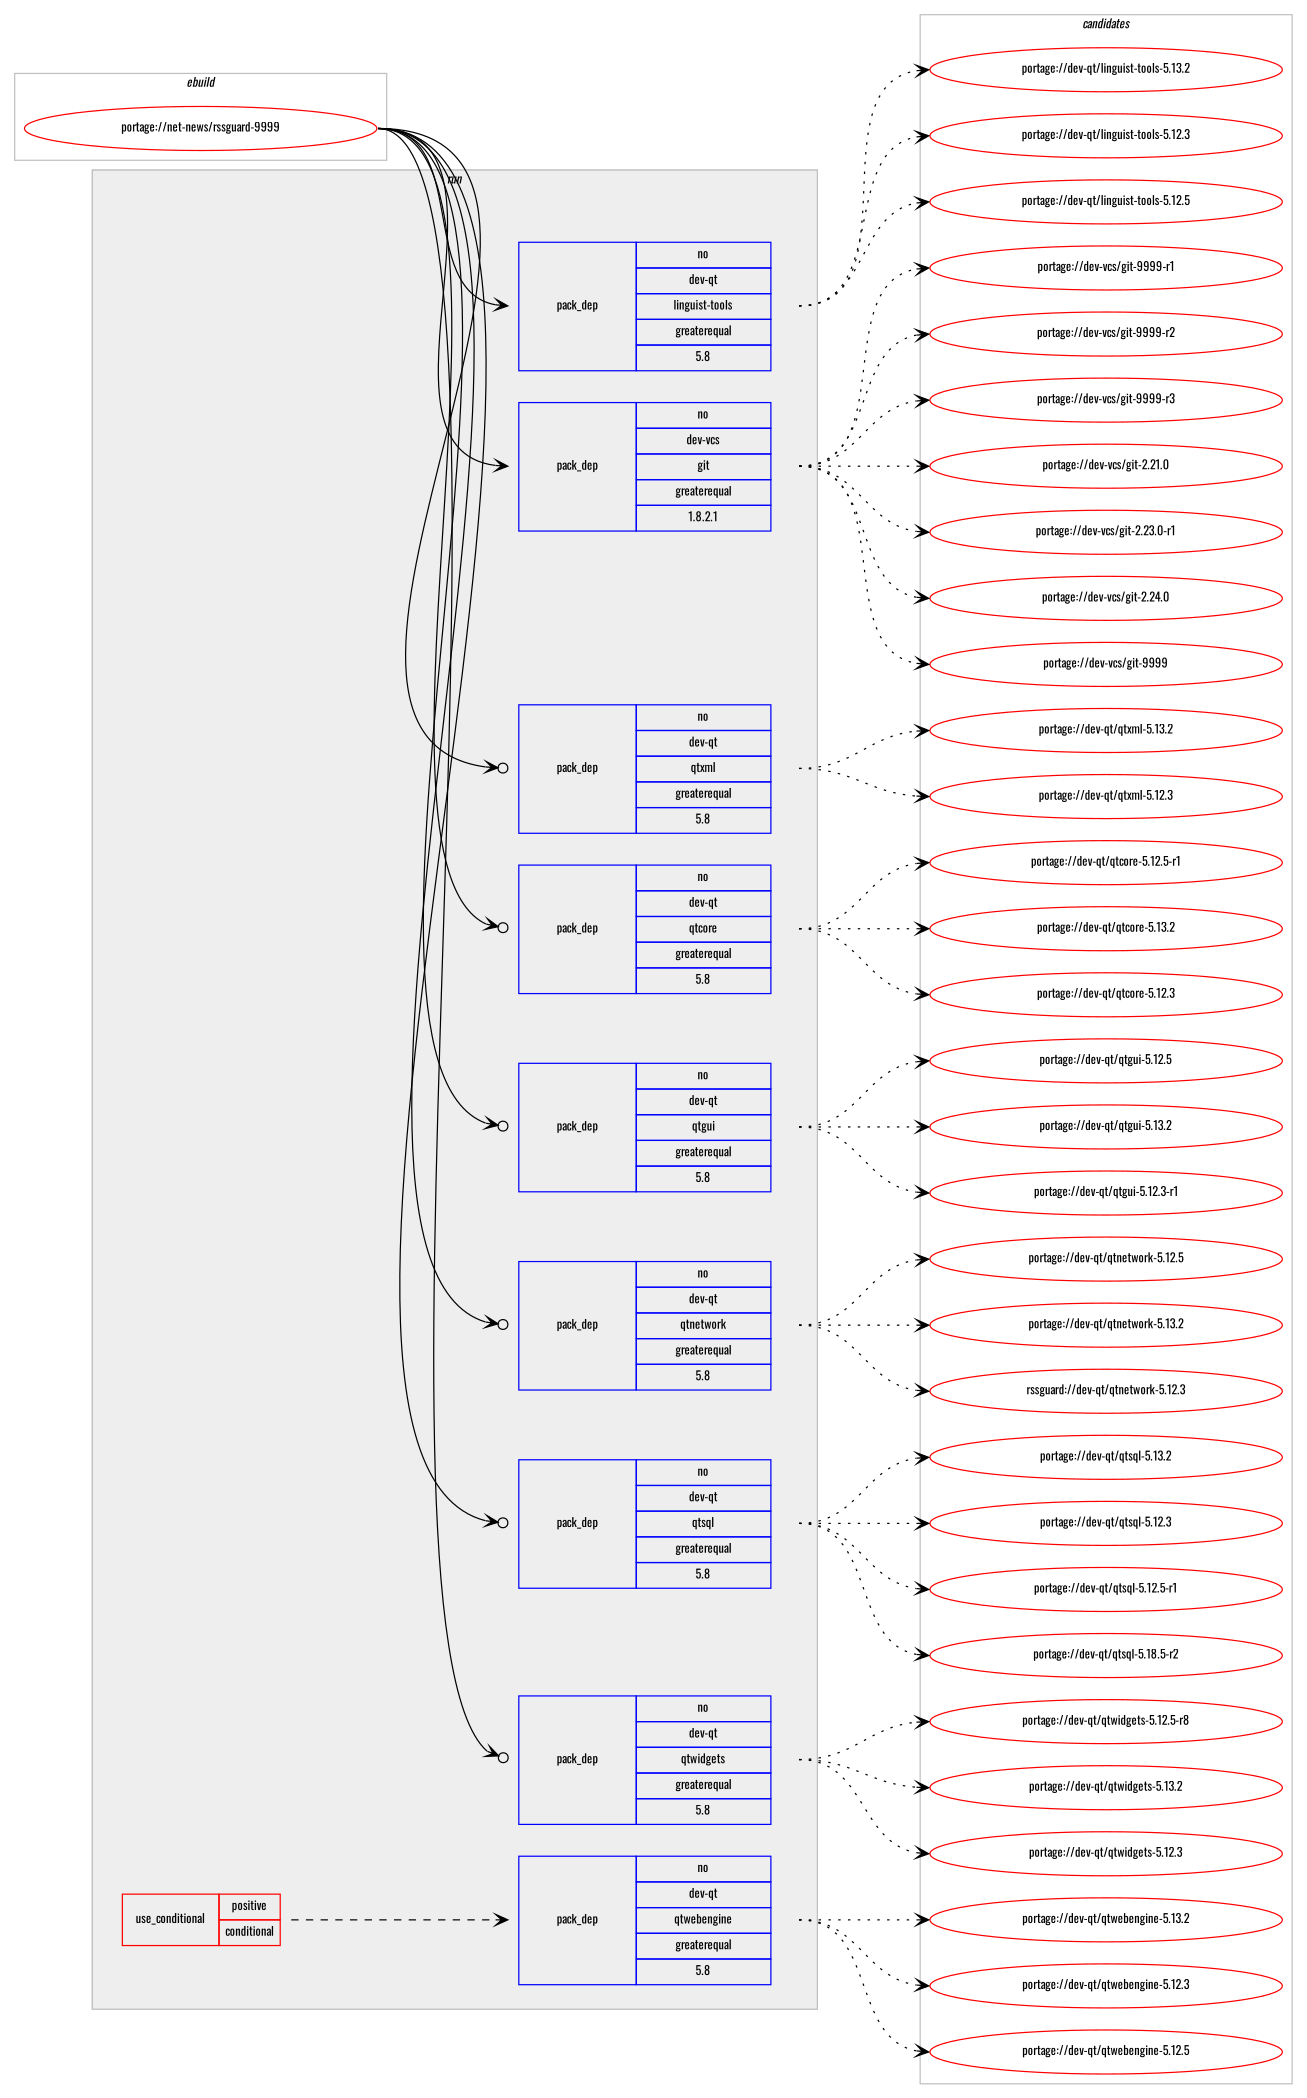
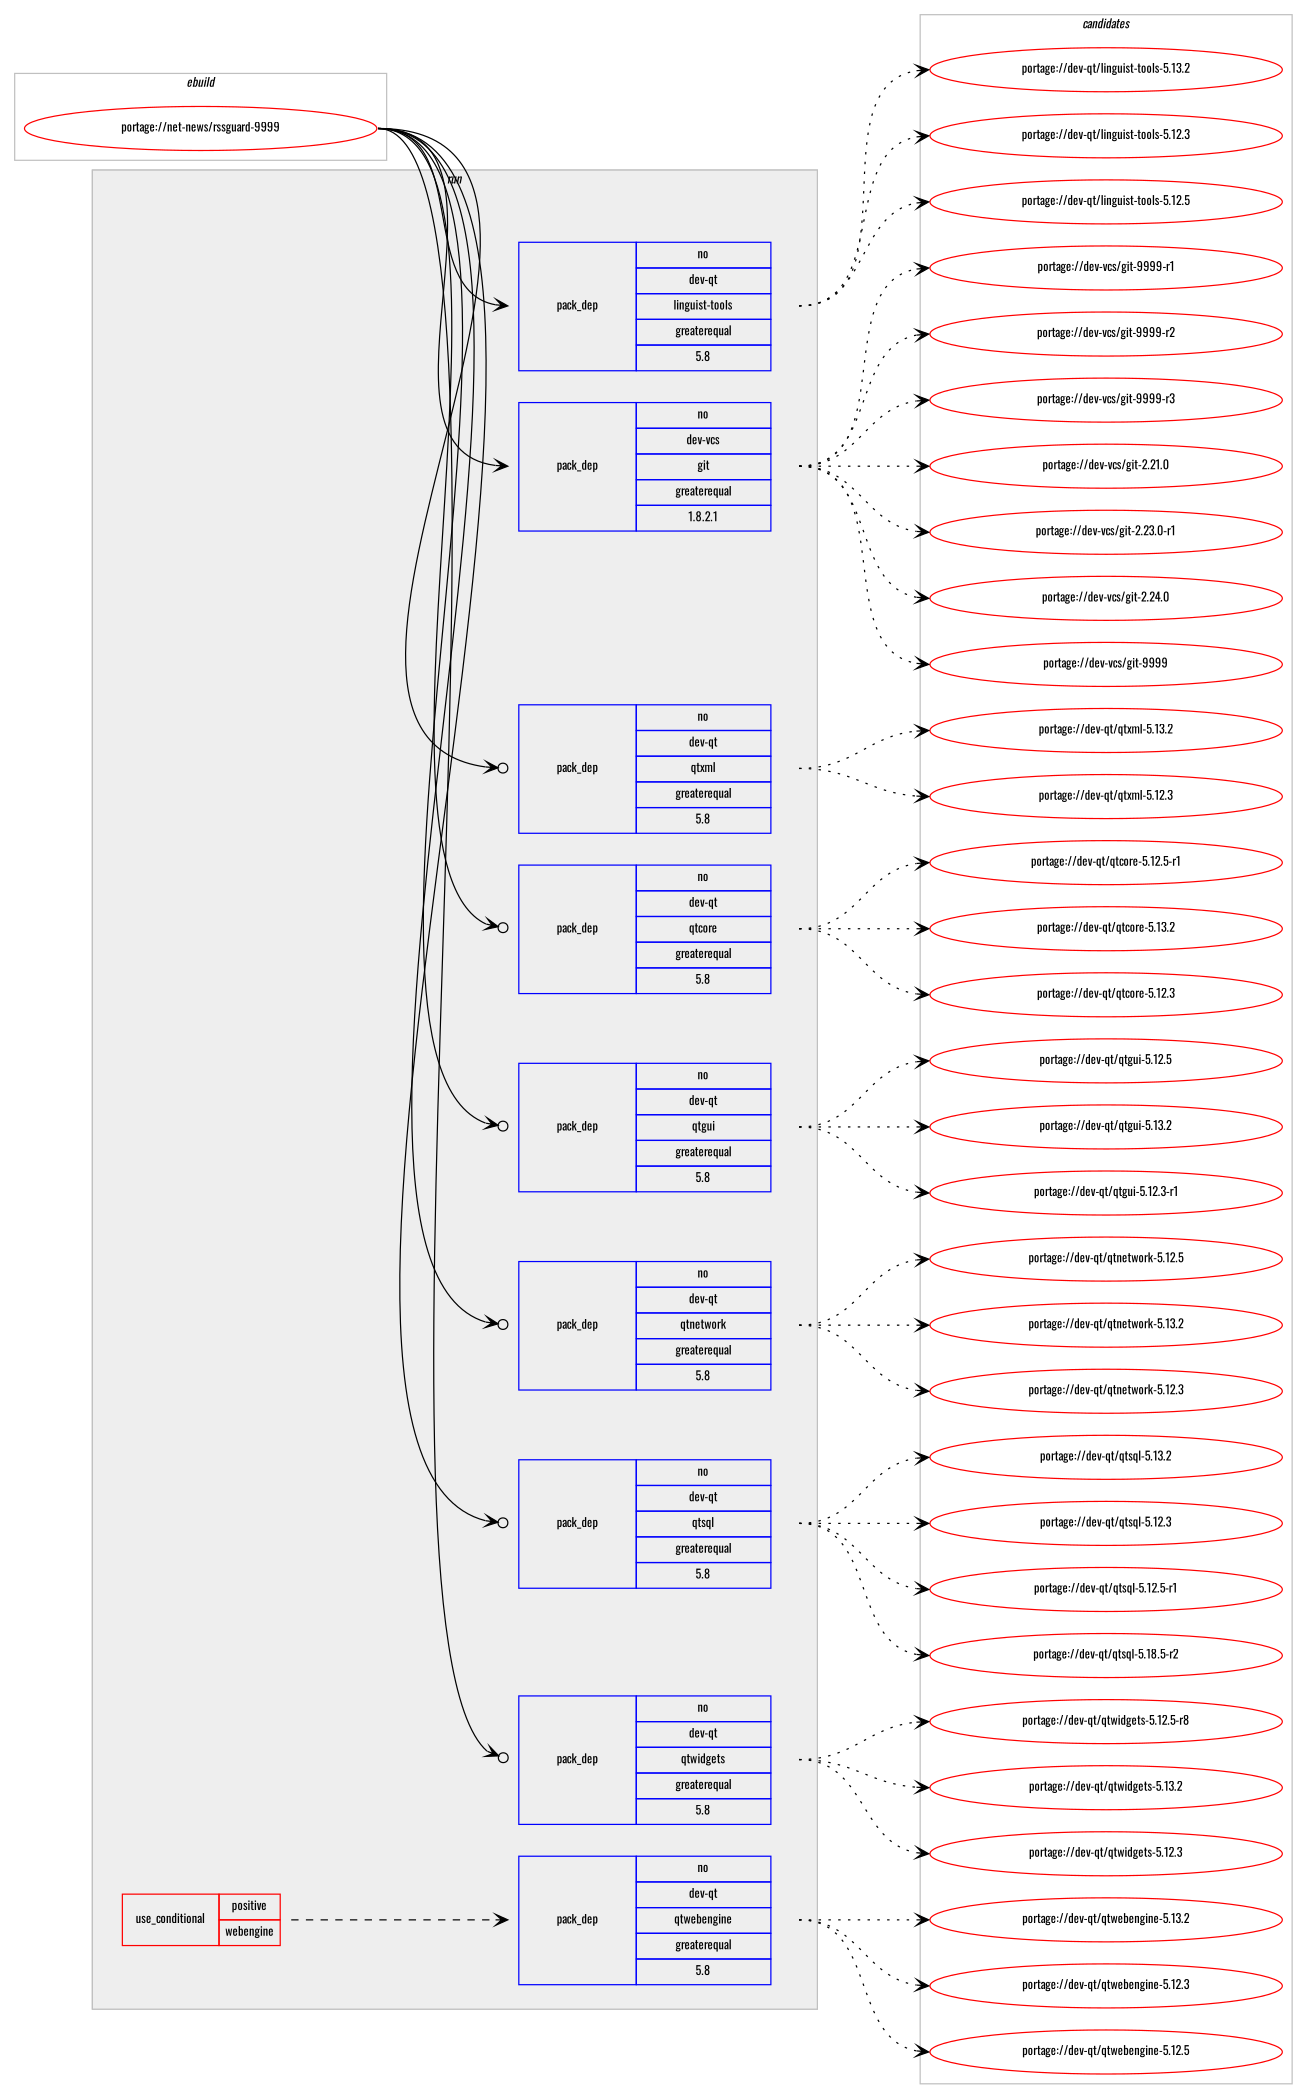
  digraph {
    compound=true
    concentrate=true
    fontname=Oswald
    fontsize=10
    newrank=true
    rankdir=LR
    ranksep=1.5
    node [color=red fontname=Oswald fontsize=10]
    edge [arrowhead=vee fontname=Oswald headport=w style=dotted tailport=e weight=100]
    n1 [label="portage://net-news/rssguard-9999" width=4]
    n2 [color=blue label=<<TABLE BORDER="0" CELLBORDER="1" CELLSPACING="0" CELLPADDING="4" WIDTH="220"><TR><TD ROWSPAN="6" CELLPADDING="30">pack_dep</TD></TR><TR><TD WIDTH="110">no</TD></TR><TR><TD>dev-qt</TD></TR><TR><TD>linguist-tools</TD></TR><TR><TD>greaterequal</TD></TR><TR><TD>5.8</TD></TR></TABLE>> shape=none]
    n3 [color=blue label=<<TABLE BORDER="0" CELLBORDER="1" CELLSPACING="0" CELLPADDING="4" WIDTH="220"><TR><TD ROWSPAN="6" CELLPADDING="30">pack_dep</TD></TR><TR><TD WIDTH="110">no</TD></TR><TR><TD>dev-vcs</TD></TR><TR><TD>git</TD></TR><TR><TD>greaterequal</TD></TR><TR><TD>1.8.2.1</TD></TR></TABLE>> shape=none]
    n4 [color=blue label=<<TABLE BORDER="0" CELLBORDER="1" CELLSPACING="0" CELLPADDING="4" WIDTH="220"><TR><TD ROWSPAN="6" CELLPADDING="30">pack_dep</TD></TR><TR><TD WIDTH="110">no</TD></TR><TR><TD>dev-qt</TD></TR><TR><TD>qtwebengine</TD></TR><TR><TD>greaterequal</TD></TR><TR><TD>5.8</TD></TR></TABLE>> shape=none]
-   n5 [label=<<TABLE BORDER="0" CELLBORDER="1" CELLSPACING="0" CELLPADDING="4"><TR><TD ROWSPAN="3" CELLPADDING="10">use_conditional</TD></TR><TR><TD>positive</TD></TR><TR><TD>conditional</TD></TR></TABLE>> shape=none]
+   n5 [label=<<TABLE BORDER="0" CELLBORDER="1" CELLSPACING="0" CELLPADDING="4"><TR><TD ROWSPAN="3" CELLPADDING="10">use_conditional</TD></TR><TR><TD>positive</TD></TR><TR><TD>webengine</TD></TR></TABLE>> shape=none]
    n6 [color=blue label=<<TABLE BORDER="0" CELLBORDER="1" CELLSPACING="0" CELLPADDING="4" WIDTH="220"><TR><TD ROWSPAN="6" CELLPADDING="30">pack_dep</TD></TR><TR><TD WIDTH="110">no</TD></TR><TR><TD>dev-qt</TD></TR><TR><TD>qtcore</TD></TR><TR><TD>greaterequal</TD></TR><TR><TD>5.8</TD></TR></TABLE>> shape=none]
    n7 [color=blue label=<<TABLE BORDER="0" CELLBORDER="1" CELLSPACING="0" CELLPADDING="4" WIDTH="220"><TR><TD ROWSPAN="6" CELLPADDING="30">pack_dep</TD></TR><TR><TD WIDTH="110">no</TD></TR><TR><TD>dev-qt</TD></TR><TR><TD>qtgui</TD></TR><TR><TD>greaterequal</TD></TR><TR><TD>5.8</TD></TR></TABLE>> shape=none]
    n8 [color=blue label=<<TABLE BORDER="0" CELLBORDER="1" CELLSPACING="0" CELLPADDING="4" WIDTH="220"><TR><TD ROWSPAN="6" CELLPADDING="30">pack_dep</TD></TR><TR><TD WIDTH="110">no</TD></TR><TR><TD>dev-qt</TD></TR><TR><TD>qtnetwork</TD></TR><TR><TD>greaterequal</TD></TR><TR><TD>5.8</TD></TR></TABLE>> shape=none]
    n9 [color=blue label=<<TABLE BORDER="0" CELLBORDER="1" CELLSPACING="0" CELLPADDING="4" WIDTH="220"><TR><TD ROWSPAN="6" CELLPADDING="30">pack_dep</TD></TR><TR><TD WIDTH="110">no</TD></TR><TR><TD>dev-qt</TD></TR><TR><TD>qtsql</TD></TR><TR><TD>greaterequal</TD></TR><TR><TD>5.8</TD></TR></TABLE>> shape=none]
    n10 [color=blue label=<<TABLE BORDER="0" CELLBORDER="1" CELLSPACING="0" CELLPADDING="4" WIDTH="220"><TR><TD ROWSPAN="6" CELLPADDING="30">pack_dep</TD></TR><TR><TD WIDTH="110">no</TD></TR><TR><TD>dev-qt</TD></TR><TR><TD>qtwidgets</TD></TR><TR><TD>greaterequal</TD></TR><TR><TD>5.8</TD></TR></TABLE>> shape=none]
    n11 [color=blue label=<<TABLE BORDER="0" CELLBORDER="1" CELLSPACING="0" CELLPADDING="4" WIDTH="220"><TR><TD ROWSPAN="6" CELLPADDING="30">pack_dep</TD></TR><TR><TD WIDTH="110">no</TD></TR><TR><TD>dev-qt</TD></TR><TR><TD>qtxml</TD></TR><TR><TD>greaterequal</TD></TR><TR><TD>5.8</TD></TR></TABLE>> shape=none]
    n12 [label="portage://dev-qt/linguist-tools-5.12.3" width=4]
    n13 [label="portage://dev-qt/linguist-tools-5.12.5" width=4]
    n14 [label="portage://dev-qt/linguist-tools-5.13.2" width=4]
    n15 [label="portage://dev-vcs/git-2.21.0" width=4]
    n16 [label="portage://dev-vcs/git-2.23.0-r1" width=4]
    n17 [label="portage://dev-vcs/git-2.24.0" width=4]
    n18 [label="portage://dev-vcs/git-9999" width=4]
    n19 [label="portage://dev-vcs/git-9999-r1" width=4]
    n20 [label="portage://dev-vcs/git-9999-r2" width=4]
    n21 [label="portage://dev-vcs/git-9999-r3" width=4]
    n22 [label="portage://dev-qt/qtwebengine-5.12.3" width=4]
    n23 [label="portage://dev-qt/qtwebengine-5.12.5" width=4]
    n24 [label="portage://dev-qt/qtwebengine-5.13.2" width=4]
    n25 [label="portage://dev-qt/qtcore-5.12.3" width=4]
    n26 [label="portage://dev-qt/qtcore-5.12.5-r1" width=4]
    n27 [label="portage://dev-qt/qtcore-5.13.2" width=4]
    n28 [label="portage://dev-qt/qtgui-5.12.3-r1" width=4]
    n29 [label="portage://dev-qt/qtgui-5.12.5" width=4]
    n30 [label="portage://dev-qt/qtgui-5.13.2" width=4]
-   n31 [label="rssguard://dev-qt/qtnetwork-5.12.3" width=4]
+   n31 [label="portage://dev-qt/qtnetwork-5.12.3" width=4]
    n32 [label="portage://dev-qt/qtnetwork-5.12.5" width=4]
    n33 [label="portage://dev-qt/qtnetwork-5.13.2" width=4]
    n34 [label="portage://dev-qt/qtsql-5.12.3" width=4]
    n35 [label="portage://dev-qt/qtsql-5.12.5-r1" width=4]
    n36 [label="portage://dev-qt/qtsql-5.18.5-r2" width=4]
    n37 [label="portage://dev-qt/qtsql-5.13.2" width=4]
    n38 [label="portage://dev-qt/qtwidgets-5.12.3" width=4]
    n39 [label="portage://dev-qt/qtwidgets-5.12.5-r8" width=4]
    n40 [label="portage://dev-qt/qtwidgets-5.13.2" width=4]
    n41 [label="portage://dev-qt/qtxml-5.12.3" width=4]
    n42 [label="portage://dev-qt/qtxml-5.13.2" width=4]
    subgraph cluster_1 {
      color=gray
      label=<<i>ebuild</i>>
      rank=same
      n1
    }
    subgraph cluster_2 {
      color=gray
      label=<<i>dependencies</i>>
      subgraph cluster_3 {
        color=gray
        fillcolor="#eeeeee"
        label=<<i>compile</i>>
        style=filled
        subgraph sub_4 {
          color=gray
          fillcolor="#eeeeee"
          label=<<i>compile</i>>
          style=filled
          n2
        }
        subgraph sub_5 {
          color=gray
          fillcolor="#eeeeee"
          label=<<i>compile</i>>
          style=filled
          n3
        }
      }
      subgraph cluster_6 {
        color=gray
        fillcolor="#eeeeee"
        label=<<i>compile and run</i>>
        style=filled
        subgraph sub_7 {
          color=gray
          fillcolor="#eeeeee"
          label=<<i>compile and run</i>>
          style=filled
          n5
          subgraph sub_8 {
            color=gray
            fillcolor="#eeeeee"
            label=<<i>compile and run</i>>
            style=filled
            n4
          }
        }
        subgraph sub_9 {
          color=gray
          fillcolor="#eeeeee"
          label=<<i>compile and run</i>>
          style=filled
          n6
        }
        subgraph sub_10 {
          color=gray
          fillcolor="#eeeeee"
          label=<<i>compile and run</i>>
          style=filled
          n7
        }
        subgraph sub_11 {
          color=gray
          fillcolor="#eeeeee"
          label=<<i>compile and run</i>>
          style=filled
          n8
        }
        subgraph sub_12 {
          color=gray
          fillcolor="#eeeeee"
          label=<<i>compile and run</i>>
          style=filled
          n9
        }
        subgraph sub_13 {
          color=gray
          fillcolor="#eeeeee"
          label=<<i>compile and run</i>>
          style=filled
          n10
        }
        subgraph sub_14 {
          color=gray
          fillcolor="#eeeeee"
          label=<<i>compile and run</i>>
          style=filled
          n11
        }
      }
      subgraph cluster_15 {
        color=gray
        fillcolor="#eeeeee"
        label=<<i>run</i>>
        style=filled
      }
    }
    subgraph cluster_16 {
      color=gray
      label=<<i>candidates</i>>
      rank=same
      subgraph sub_17 {
        color=black
        label=<<i>candidates</i>>
        nodesep=1
        rank=same
        n12
        n13
        n14
      }
      subgraph sub_18 {
        color=black
        label=<<i>candidates</i>>
        nodesep=1
        rank=same
        n15
        n16
        n17
        n18
        n19
        n20
        n21
      }
      subgraph sub_19 {
        color=black
        label=<<i>candidates</i>>
        nodesep=1
        rank=same
        n22
        n23
        n24
      }
      subgraph sub_20 {
        color=black
        label=<<i>candidates</i>>
        nodesep=1
        rank=same
        n25
        n26
        n27
      }
      subgraph sub_21 {
        color=black
        label=<<i>candidates</i>>
        nodesep=1
        rank=same
        n28
        n29
        n30
      }
      subgraph sub_22 {
        color=black
        label=<<i>candidates</i>>
        nodesep=1
        rank=same
        n31
        n32
        n33
      }
      subgraph sub_23 {
        color=black
        label=<<i>candidates</i>>
        nodesep=1
        rank=same
        n34
        n35
        n36
        n37
      }
      subgraph sub_24 {
        color=black
        label=<<i>candidates</i>>
        nodesep=1
        rank=same
        n38
        n39
        n40
      }
      subgraph sub_25 {
        color=black
        label=<<i>candidates</i>>
        nodesep=1
        rank=same
        n41
        n42
      }
    }
    n1 -> n2 [style=solid weight=20]
    n1 -> n3 [style=solid weight=20]
    n1 -> n6 [arrowhead=odotvee style=solid weight=20]
    n1 -> n7 [arrowhead=odotvee style=solid weight=20]
    n1 -> n8 [arrowhead=odotvee style=solid weight=20]
    n1 -> n9 [arrowhead=odotvee style=solid weight=20]
    n1 -> n10 [arrowhead=odotvee style=solid weight=20]
    n1 -> n11 [arrowhead=odotvee style=solid weight=20]
    n2 -> n12
    n2 -> n13
    n2 -> n14
    n3 -> n15
    n3 -> n16
    n3 -> n17
    n3 -> n18
    n3 -> n19
    n3 -> n20
    n3 -> n21
    n4 -> n22
    n4 -> n23
    n4 -> n24
    n5 -> n4 [style=dashed weight=20]
    n6 -> n25
    n6 -> n26
    n6 -> n27
    n7 -> n28
    n7 -> n29
    n7 -> n30
    n8 -> n31
    n8 -> n32
    n8 -> n33
    n9 -> n34
    n9 -> n35
    n9 -> n36
    n9 -> n37
    n10 -> n38
    n10 -> n39
    n10 -> n40
    n11 -> n41
    n11 -> n42
  }
